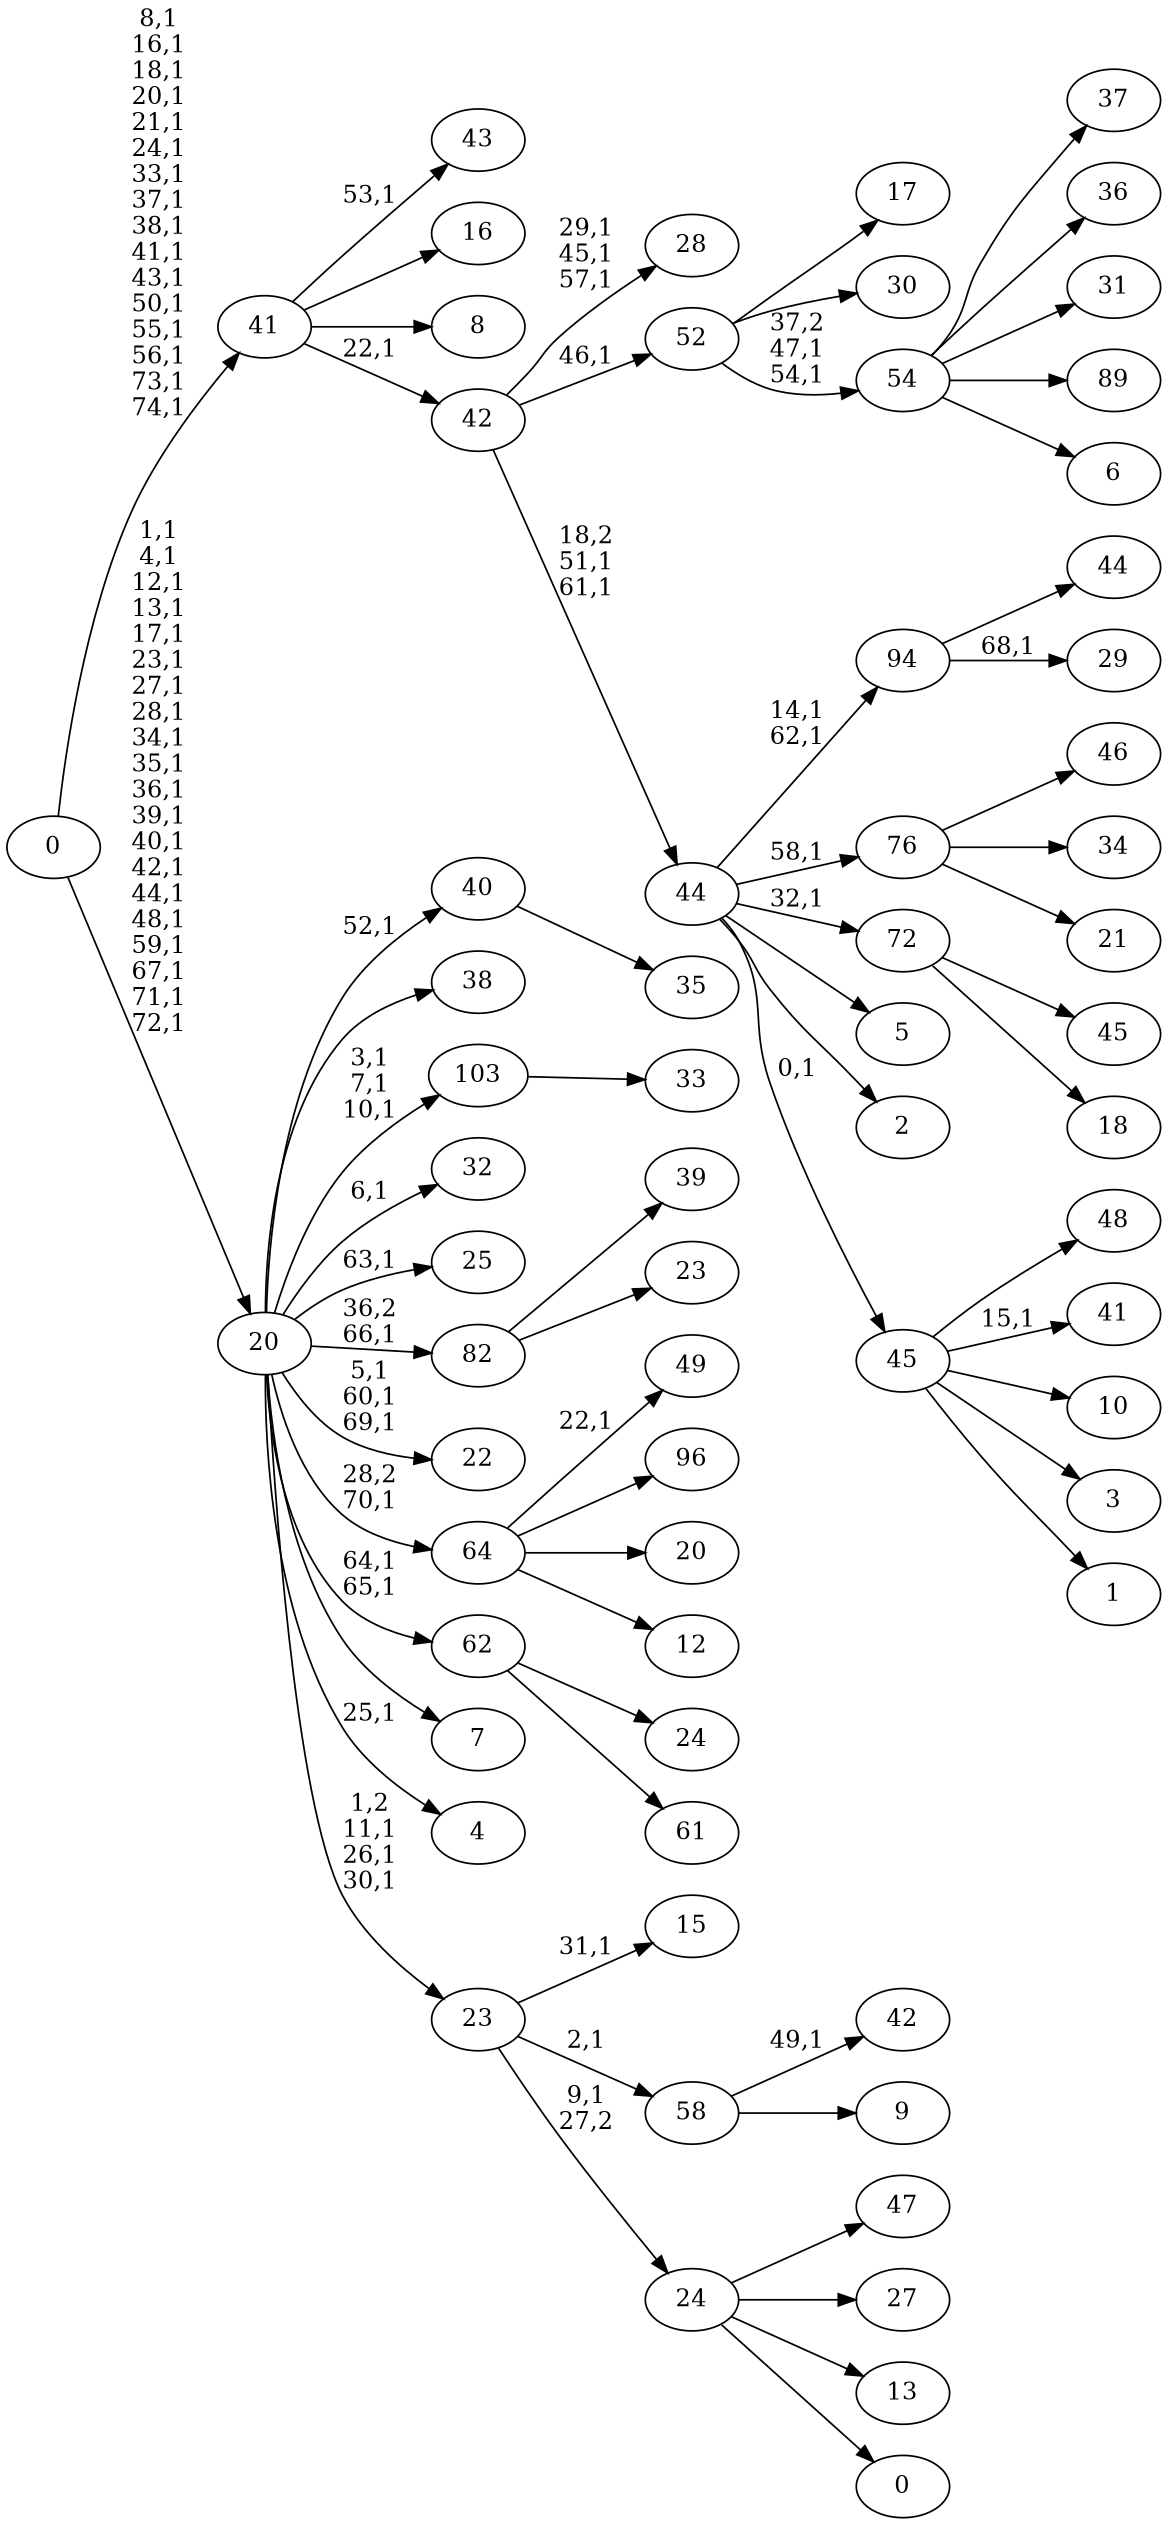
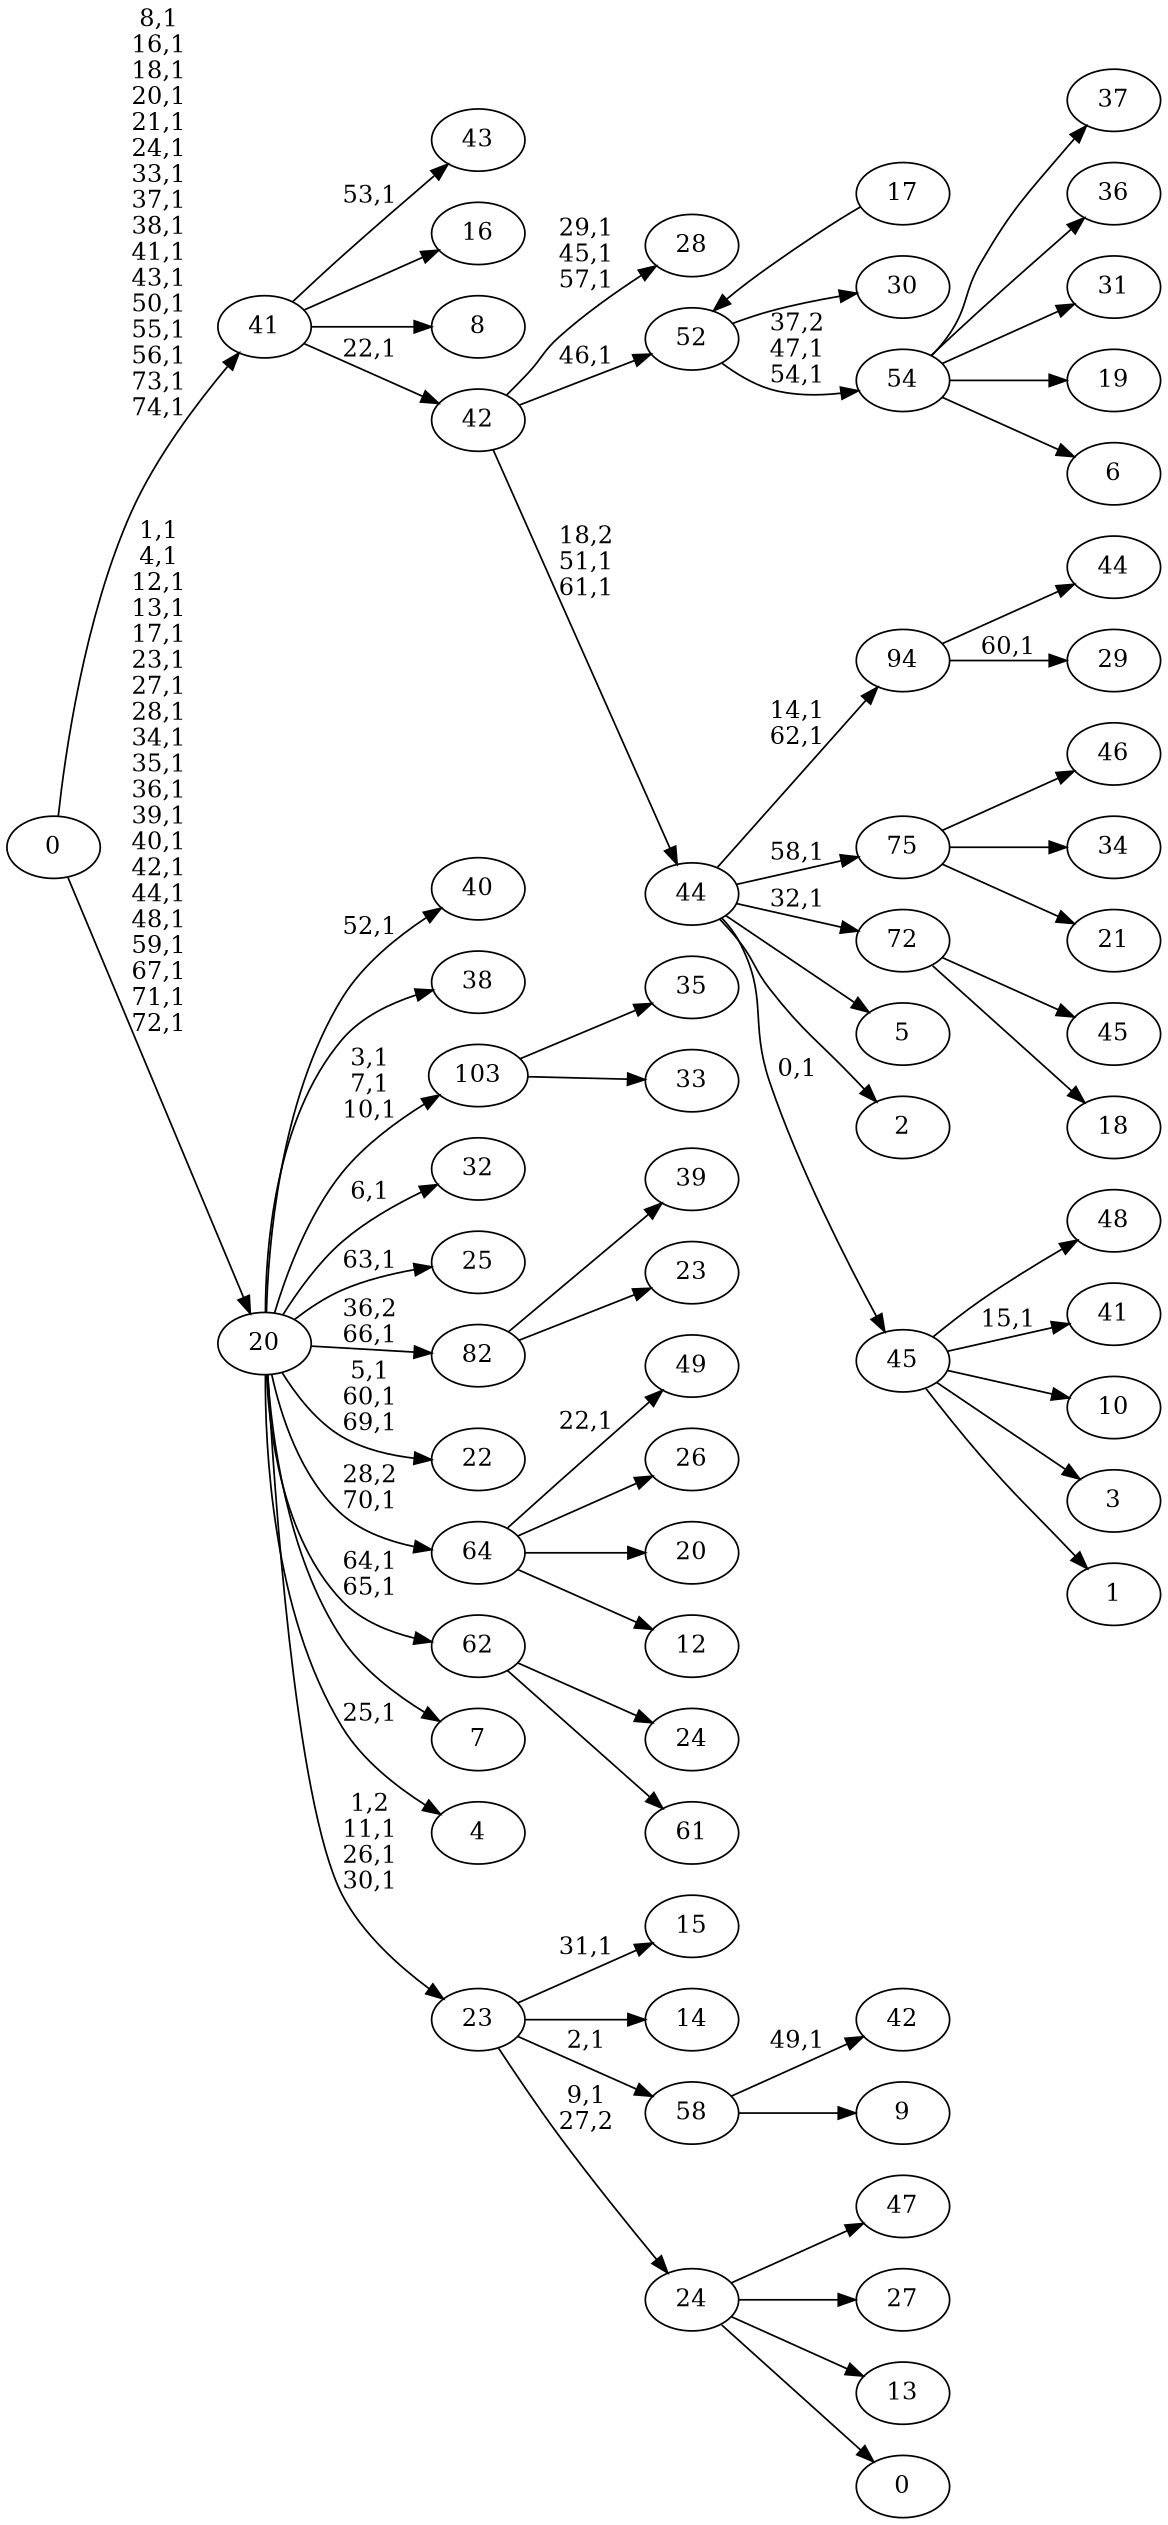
  digraph {
    rankdir=LR
    n1 [label=49]
    n2 [label=48]
    n3 [label=47]
    n4 [label=46]
    n5 [label=45]
    n6 [label=44]
    n7 [label=43]
    n8 [label=42]
    n9 [label=41]
    n10 [label=40]
    n11 [label=39]
    n12 [label=38]
    n13 [label=37]
    n14 [label=36]
    n15 [label=35]
    n16 [label=34]
    n17 [label=33]
    103
    n19 [label=32]
    n20 [label=31]
    n21 [label=30]
    n22 [label=29]
    94
    n24 [label=28]
    n25 [label=27]
-   n26 [label=96]
+   n26 [label=26]
    n27 [label=25]
    n28 [label=24]
    n29 [label=23]
    82
    n31 [label=22]
    n32 [label=21]
-   76
+   76 [label=75]
    n34 [label=20]
-   n35 [label=89]
+   n35 [label=19]
    n36 [label=18]
    72
    n38 [label=17]
    n39 [label=16]
    n40 [label=15]
+   n41 [label=14]
    n42 [label=13]
    n43 [label=12]
    64
    n45 [label=61]
    62
    n47 [label=10]
    n48 [label=9]
    58
    n50 [label=8]
    n51 [label=7]
    n52 [label=6]
    54
    52
    n55 [label=5]
    n56 [label=4]
    n57 [label=3]
    n58 [label=2]
    n59 [label=1]
    45
    44
    42
    41
    n64 [label=0]
    24
    23
    20
    0
-   n10 -> n15
+   103 -> n15
    103 -> n17
    94 -> n6
-   94 -> n22 [label="68,1"]
+   94 -> n22 [label="60,1"]
    82 -> n11
    82 -> n29
    76 -> n4
    76 -> n16
    76 -> n32
    72 -> n5
    72 -> n36
    64 -> n1 [label="22,1"]
    64 -> n26
    64 -> n34
    64 -> n43
    62 -> n28
    62 -> n45
    58 -> n8 [label="49,1"]
    58 -> n48
    54 -> n13
    54 -> n14
    54 -> n20
    54 -> n35
    54 -> n52
    52 -> n21
-   52 -> n38
+   n38 -> 52
    52 -> 54 [label="37,2\n47,1\n54,1"]
    45 -> n2
    45 -> n9 [label="15,1"]
    45 -> n47
    45 -> n57
    45 -> n59
    44 -> 94 [label="14,1\n62,1"]
    44 -> 76 [label="58,1"]
    44 -> 72 [label="32,1"]
    44 -> n55
    44 -> n58
    44 -> 45 [label="0,1"]
    42 -> n24 [label="29,1\n45,1\n57,1"]
    42 -> 52 [label="46,1"]
    42 -> 44 [label="18,2\n51,1\n61,1"]
    41 -> n7 [label="53,1"]
    41 -> n39
    41 -> n50
    41 -> 42 [label="22,1"]
    24 -> n3
    24 -> n25
    24 -> n42
    24 -> n64
    23 -> n40 [label="31,1"]
+   23 -> n41
    23 -> 58 [label="2,1"]
    23 -> 24 [label="9,1\n27,2"]
    20 -> n10 [label="52,1"]
    20 -> n12
    20 -> 103 [label="3,1\n7,1\n10,1"]
    20 -> n19 [label="6,1"]
    20 -> n27 [label="63,1"]
    20 -> 82 [label="36,2\n66,1"]
    20 -> n31 [label="5,1\n60,1\n69,1"]
    20 -> 64 [label="28,2\n70,1"]
    20 -> 62 [label="64,1\n65,1"]
    20 -> n51
    20 -> n56 [label="25,1"]
    20 -> 23 [label="1,2\n11,1\n26,1\n30,1"]
    0 -> 41 [label="8,1\n16,1\n18,1\n20,1\n21,1\n24,1\n33,1\n37,1\n38,1\n41,1\n43,1\n50,1\n55,1\n56,1\n73,1\n74,1"]
    0 -> 20 [label="1,1\n4,1\n12,1\n13,1\n17,1\n23,1\n27,1\n28,1\n34,1\n35,1\n36,1\n39,1\n40,1\n42,1\n44,1\n48,1\n59,1\n67,1\n71,1\n72,1"]
  }
